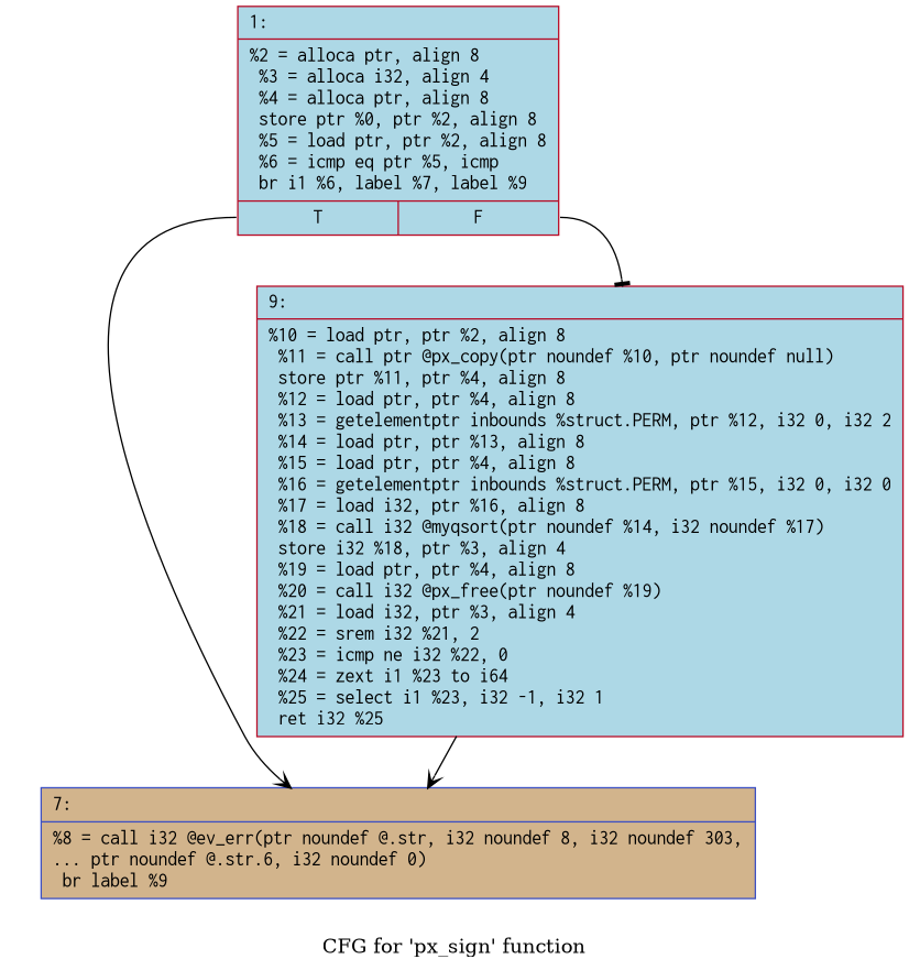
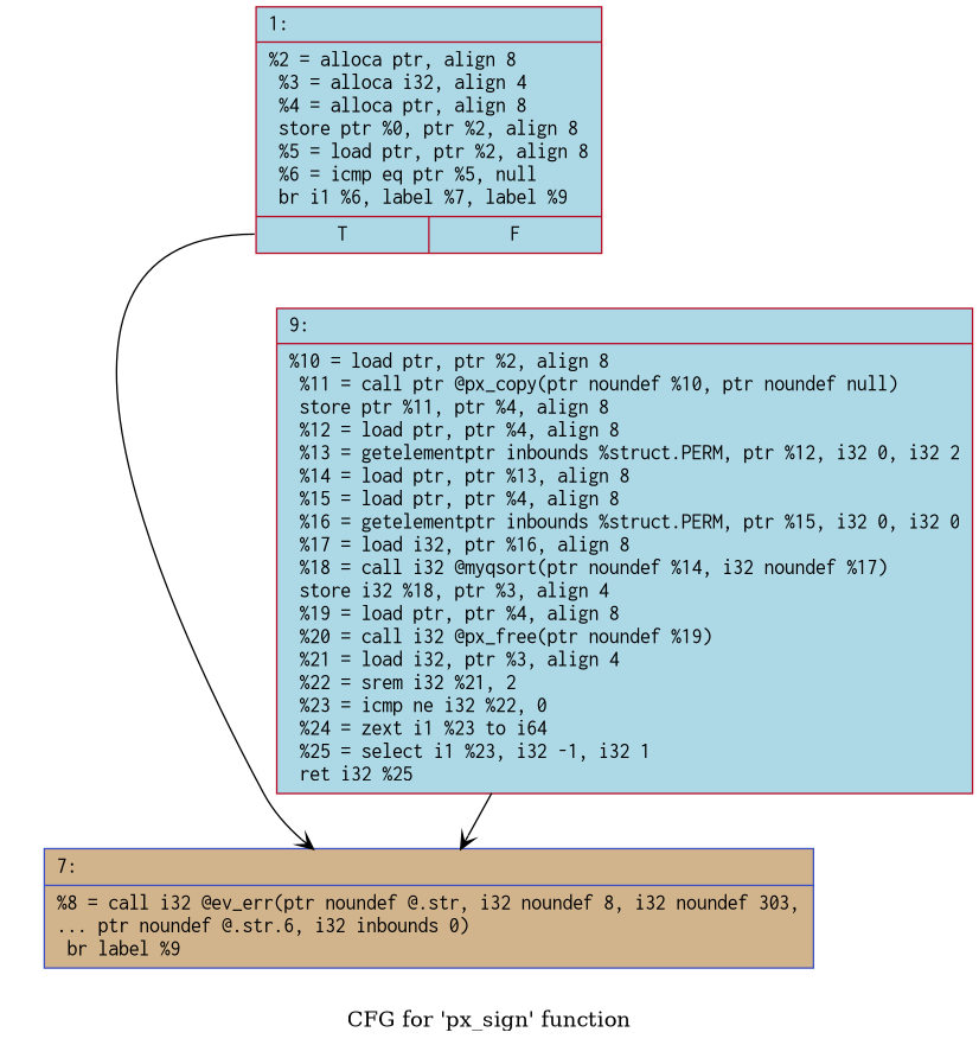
  digraph {
    label="CFG for 'px_sign' function"
    node [color="#b70d28ff" fillcolor=lightblue fontname=Courier shape=record style=filled]
    edge [arrowhead=vee]
-   n1 [label="{1:\l|  %2 = alloca ptr, align 8\l  %3 = alloca i32, align 4\l  %4 = alloca ptr, align 8\l  store ptr %0, ptr %2, align 8\l  %5 = load ptr, ptr %2, align 8\l  %6 = icmp eq ptr %5, icmp\l  br i1 %6, label %7, label %9\l|{<s0>T|<s1>F}}"]
-   n2 [color="#3d50c3ff" fillcolor=tan label="{7:\l|  %8 = call i32 @ev_err(ptr noundef @.str, i32 noundef 8, i32 noundef 303,\l... ptr noundef @.str.6, i32 noundef 0)\l  br label %9\l}"]
+   n1 [label="{1:\l|  %2 = alloca ptr, align 8\l  %3 = alloca i32, align 4\l  %4 = alloca ptr, align 8\l  store ptr %0, ptr %2, align 8\l  %5 = load ptr, ptr %2, align 8\l  %6 = icmp eq ptr %5, null\l  br i1 %6, label %7, label %9\l|{<s0>T|<s1>F}}"]
+   n2 [color="#3d50c3ff" fillcolor=tan label="{7:\l|  %8 = call i32 @ev_err(ptr noundef @.str, i32 noundef 8, i32 noundef 303,\l... ptr noundef @.str.6, i32 inbounds 0)\l  br label %9\l}"]
    n3 [label="{9:\l|  %10 = load ptr, ptr %2, align 8\l  %11 = call ptr @px_copy(ptr noundef %10, ptr noundef null)\l  store ptr %11, ptr %4, align 8\l  %12 = load ptr, ptr %4, align 8\l  %13 = getelementptr inbounds %struct.PERM, ptr %12, i32 0, i32 2\l  %14 = load ptr, ptr %13, align 8\l  %15 = load ptr, ptr %4, align 8\l  %16 = getelementptr inbounds %struct.PERM, ptr %15, i32 0, i32 0\l  %17 = load i32, ptr %16, align 8\l  %18 = call i32 @myqsort(ptr noundef %14, i32 noundef %17)\l  store i32 %18, ptr %3, align 4\l  %19 = load ptr, ptr %4, align 8\l  %20 = call i32 @px_free(ptr noundef %19)\l  %21 = load i32, ptr %3, align 4\l  %22 = srem i32 %21, 2\l  %23 = icmp ne i32 %22, 0\l  %24 = zext i1 %23 to i64\l  %25 = select i1 %23, i32 -1, i32 1\l  ret i32 %25\l}"]
    n1 -> n2 [tailport=s0]
-   n1 -> n3 [arrowhead=tee tailport=s1]
    n3 -> n2
  }
